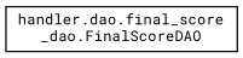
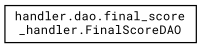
  digraph {
    rankdir=TB
    fontname="Roboto Mono"
-   n1 [color=black fillcolor=white fontname="Roboto Mono" fontsize=10 height=0.2 label="handler.dao.final_score\l_dao.FinalScoreDAO" shape=record style=filled width=0.4]
+   n1 [color=black fillcolor=white fontname="Roboto Mono" fontsize=10 height=0.2 label="handler.dao.final_score\l_handler.FinalScoreDAO" shape=record style=filled width=0.4]
  }
